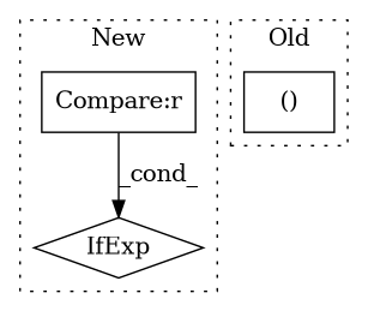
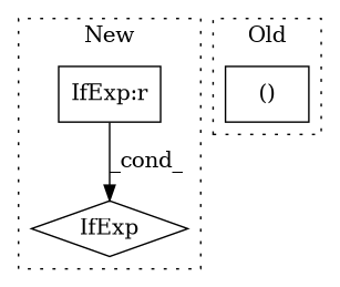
  digraph {
    node [shape=box]
    n1 [a=51 l="4,6" label=IfExp s="30995,31028" shape=diamond]
-   n2 [a=40 l=29 label="Compare:r" s=30999]
+   n2 [a=40 l=29 label="IfExp:r" s=30999]
    n3 [a=54 l=19 label="()" s=28737]
    subgraph cluster_1 {
      label=New
      style=dotted
      n1
      n2
    }
    subgraph cluster_2 {
      label=Old
      style=dotted
      n3
    }
    n2 -> n1 [label=_cond_]
  }
